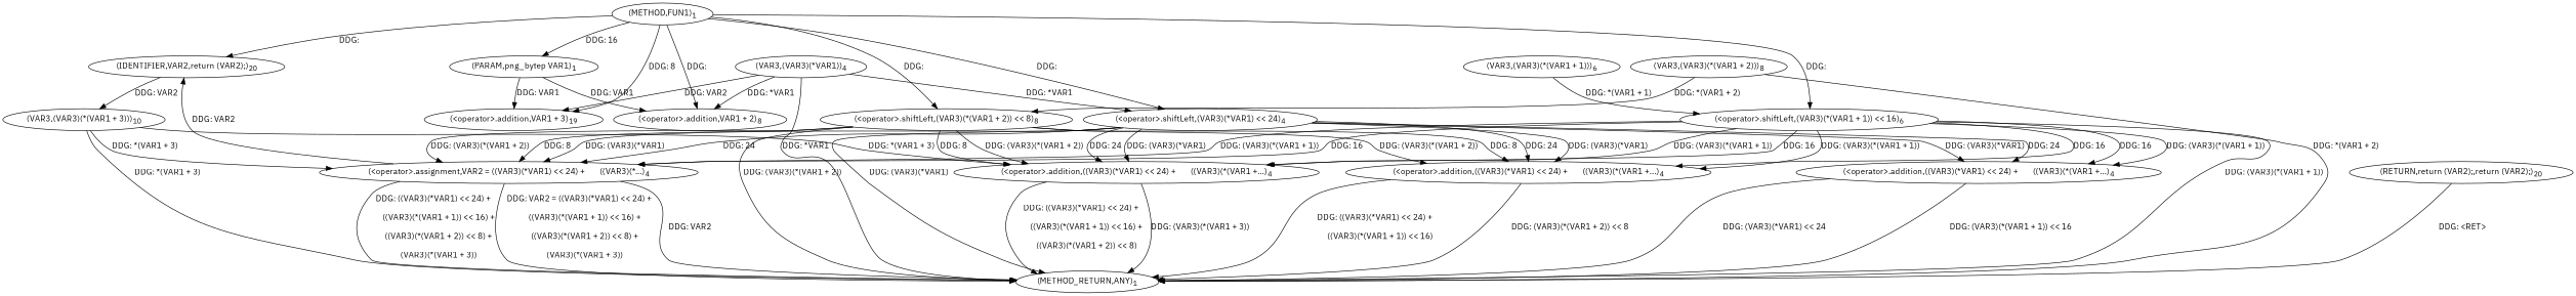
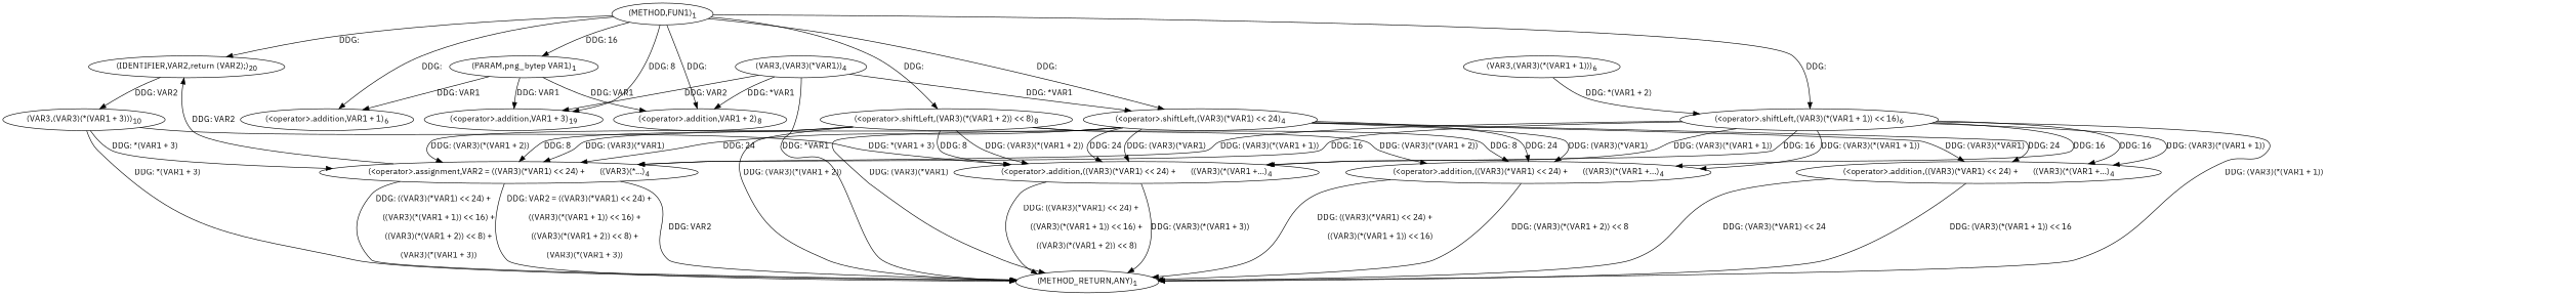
  digraph {
    fontname="IBM Plex Sans"
    node [fontname="IBM Plex Sans"]
    edge [fontname="IBM Plex Sans"]
    n1 [label=<(METHOD,FUN1)<SUB>1</SUB>>]
    n2 [label=<(PARAM,png_bytep VAR1)<SUB>1</SUB>>]
    n3 [label=<(IDENTIFIER,VAR2,return (VAR2);)<SUB>20</SUB>>]
    n4 [label=<(&lt;operator&gt;.shiftLeft,(VAR3)(*(VAR1 + 2)) &lt;&lt; 8)<SUB>8</SUB>>]
    n5 [label=<(&lt;operator&gt;.shiftLeft,(VAR3)(*VAR1) &lt;&lt; 24)<SUB>4</SUB>>]
    n6 [label=<(&lt;operator&gt;.shiftLeft,(VAR3)(*(VAR1 + 1)) &lt;&lt; 16)<SUB>6</SUB>>]
    n7 [label=<(&lt;operator&gt;.addition,VAR1 + 3)<SUB>19</SUB>>]
    n8 [label=<(&lt;operator&gt;.addition,VAR1 + 2)<SUB>8</SUB>>]
+   n9 [label=<(&lt;operator&gt;.addition,VAR1 + 1)<SUB>6</SUB>>]
    n10 [label=<(VAR3,(VAR3)(*(VAR1 + 3)))<SUB>10</SUB>>]
    n11 [label=<(METHOD_RETURN,ANY)<SUB>1</SUB>>]
    n12 [label=<(&lt;operator&gt;.assignment,VAR2 = ((VAR3)(*VAR1) &lt;&lt; 24) +        ((VAR3)(*...)<SUB>4</SUB>>]
    n13 [label=<(&lt;operator&gt;.addition,((VAR3)(*VAR1) &lt;&lt; 24) +        ((VAR3)(*(VAR1 +...)<SUB>4</SUB>>]
    n14 [label=<(&lt;operator&gt;.addition,((VAR3)(*VAR1) &lt;&lt; 24) +        ((VAR3)(*(VAR1 +...)<SUB>4</SUB>>]
    n15 [label=<(&lt;operator&gt;.addition,((VAR3)(*VAR1) &lt;&lt; 24) +        ((VAR3)(*(VAR1 +...)<SUB>4</SUB>>]
-   n16 [label=<(RETURN,return (VAR2);,return (VAR2);)<SUB>20</SUB>>]
-   n17 [label=<(VAR3,(VAR3)(*(VAR1 + 2)))<SUB>8</SUB>>]
    n18 [label=<(VAR3,(VAR3)(*VAR1))<SUB>4</SUB>>]
    n19 [label=<(VAR3,(VAR3)(*(VAR1 + 1)))<SUB>6</SUB>>]
    n1 -> n2 [label="DDG: 16"]
    n1 -> n3 [label="DDG: "]
    n1 -> n4 [label="DDG: "]
    n1 -> n5 [label="DDG: "]
    n1 -> n6 [label="DDG: "]
    n1 -> n7 [label="DDG: 8"]
    n1 -> n8 [label="DDG: "]
+   n1 -> n9 [label="DDG: "]
    n2 -> n7 [label="DDG: VAR1"]
    n2 -> n8 [label="DDG: VAR1"]
+   n2 -> n9 [label="DDG: VAR1"]
    n3 -> n10 [label="DDG: VAR2"]
    n4 -> n11 [label="DDG: (VAR3)(*(VAR1 + 2))"]
    n4 -> n12 [label="DDG: (VAR3)(*(VAR1 + 2))"]
    n4 -> n12 [label="DDG: 8"]
    n4 -> n13 [label="DDG: (VAR3)(*(VAR1 + 2))"]
    n4 -> n13 [label="DDG: 8"]
    n4 -> n14 [label="DDG: (VAR3)(*(VAR1 + 2))"]
    n4 -> n14 [label="DDG: 8"]
    n5 -> n11 [label="DDG: (VAR3)(*VAR1)"]
    n5 -> n12 [label="DDG: (VAR3)(*VAR1)"]
    n5 -> n12 [label="DDG: 24"]
    n5 -> n13 [label="DDG: (VAR3)(*VAR1)"]
    n5 -> n13 [label="DDG: 24"]
    n5 -> n14 [label="DDG: (VAR3)(*VAR1)"]
    n5 -> n14 [label="DDG: 24"]
    n5 -> n15 [label="DDG: (VAR3)(*VAR1)"]
    n5 -> n15 [label="DDG: 24"]
    n6 -> n11 [label="DDG: (VAR3)(*(VAR1 + 1))"]
    n6 -> n12 [label="DDG: (VAR3)(*(VAR1 + 1))"]
    n6 -> n12 [label="DDG: 16"]
    n6 -> n13 [label="DDG: (VAR3)(*(VAR1 + 1))"]
    n6 -> n13 [label="DDG: 16"]
    n6 -> n14 [label="DDG: (VAR3)(*(VAR1 + 1))"]
    n6 -> n14 [label="DDG: 16"]
    n6 -> n15 [label="DDG: (VAR3)(*(VAR1 + 1))"]
    n6 -> n15 [label="DDG: 16"]
    n10 -> n11 [label="DDG: *(VAR1 + 3)"]
    n10 -> n12 [label="DDG: *(VAR1 + 3)"]
    n10 -> n13 [label="DDG: *(VAR1 + 3)"]
    n12 -> n3 [label="DDG: VAR2"]
    n12 -> n11 [label="DDG: VAR2"]
    n12 -> n11 [label="DDG: ((VAR3)(*VAR1) &lt;&lt; 24) +\n\n      ((VAR3)(*(VAR1 + 1)) &lt;&lt; 16) +\n\n      ((VAR3)(*(VAR1 + 2)) &lt;&lt; 8) +\n\n      (VAR3)(*(VAR1 + 3))"]
    n12 -> n11 [label="DDG: VAR2 = ((VAR3)(*VAR1) &lt;&lt; 24) +\n\n      ((VAR3)(*(VAR1 + 1)) &lt;&lt; 16) +\n\n      ((VAR3)(*(VAR1 + 2)) &lt;&lt; 8) +\n\n      (VAR3)(*(VAR1 + 3))"]
    n13 -> n11 [label="DDG: ((VAR3)(*VAR1) &lt;&lt; 24) +\n\n      ((VAR3)(*(VAR1 + 1)) &lt;&lt; 16) +\n\n      ((VAR3)(*(VAR1 + 2)) &lt;&lt; 8)"]
    n13 -> n11 [label="DDG: (VAR3)(*(VAR1 + 3))"]
    n14 -> n11 [label="DDG: ((VAR3)(*VAR1) &lt;&lt; 24) +\n\n      ((VAR3)(*(VAR1 + 1)) &lt;&lt; 16)"]
    n14 -> n11 [label="DDG: (VAR3)(*(VAR1 + 2)) &lt;&lt; 8"]
    n15 -> n11 [label="DDG: (VAR3)(*VAR1) &lt;&lt; 24"]
    n15 -> n11 [label="DDG: (VAR3)(*(VAR1 + 1)) &lt;&lt; 16"]
-   n16 -> n11 [label="DDG: &lt;RET&gt;"]
-   n17 -> n4 [label="DDG: *(VAR1 + 2)"]
-   n17 -> n11 [label="DDG: *(VAR1 + 2)"]
    n18 -> n5 [label="DDG: *VAR1"]
    n18 -> n7 [label="DDG: VAR2"]
    n18 -> n8 [label="DDG: *VAR1"]
    n18 -> n11 [label="DDG: *VAR1"]
-   n19 -> n6 [label="DDG: *(VAR1 + 1)"]
+   n19 -> n6 [label="DDG: *(VAR1 + 2)"]
  }
